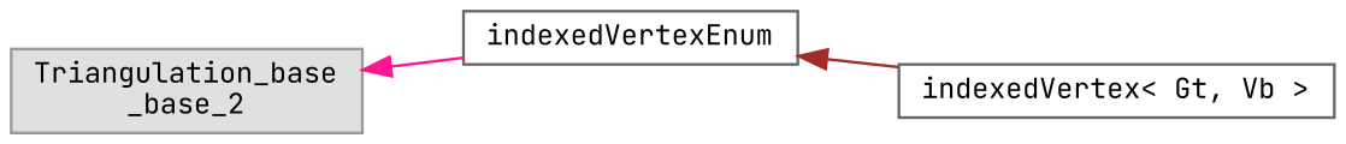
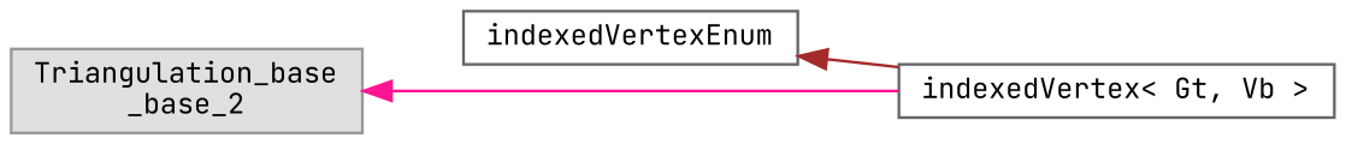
  digraph {
    fontname="JetBrains Mono"
    rankdir=LR
    node [color=grey40 fillcolor=white fontname="JetBrains Mono" fontsize=10 shape=box style=filled]
    edge [dir=back fontname="JetBrains Mono" fontsize=10 labelfontname=Helvetica labelfontsize=10 style=solid]
    n1 [height=0.2 label=indexedVertexEnum width=0.4]
    n2 [height=0.2 label="indexedVertex\< Gt, Vb \>" width=0.4]
    n3 [color=grey60 fillcolor="#E0E0E0" height=0.2 label="Triangulation_base\l_base_2" width=0.4]
    n1 -> n2 [color=brown]
-   n3 -> n1 [color=deeppink]
+   n3 -> n2 [color=deeppink]
  }
